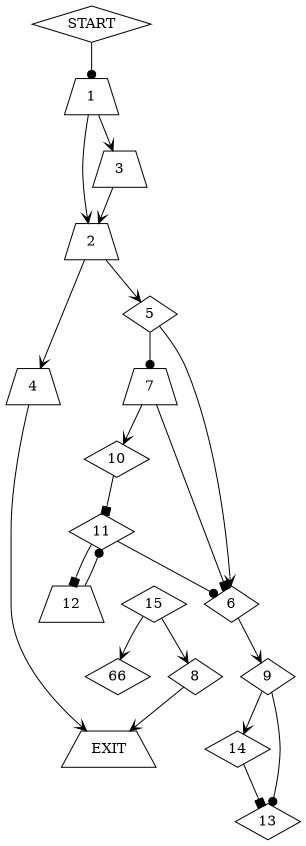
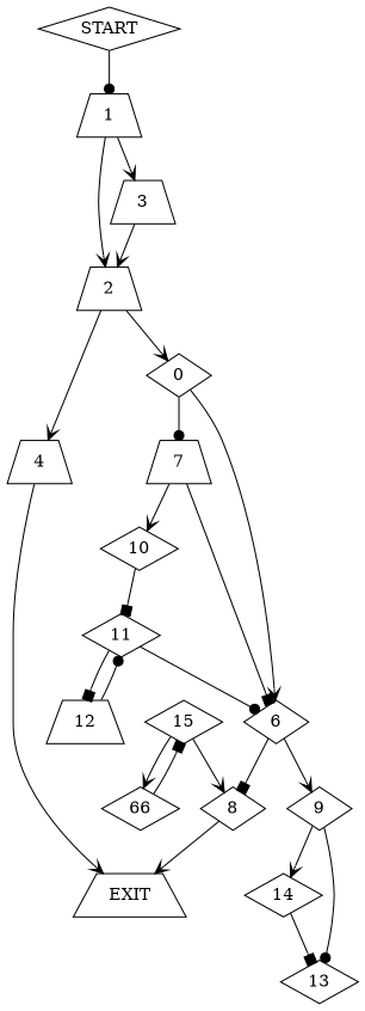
  digraph {
    node [shape=diamond]
    edge [arrowhead=vee]
    n1 [label=START]
    1 [shape=trapezium]
    2 [shape=trapezium]
    3 [shape=trapezium]
    n5 [label=EXIT shape=trapezium]
    4 [shape=trapezium]
-   5
+   5 [label=0]
    6
    7 [shape=trapezium]
    8
    9
    10
    13
    14
    11
    12 [shape=trapezium]
    15
    n18 [label=66]
    n1 -> 1 [arrowhead=dot]
    1 -> 2
    1 -> 3
    2 -> 4
    2 -> 5
    3 -> 2
    4 -> n5
    5 -> 6
    5 -> 7 [arrowhead=dot]
+   6 -> 8 [arrowhead=box]
    6 -> 9
    7 -> 6 [arrowhead=box]
    7 -> 10
    8 -> n5
    9 -> 13 [arrowhead=dot]
    9 -> 14
    10 -> 11 [arrowhead=box]
    14 -> 13 [arrowhead=box]
    11 -> 6 [arrowhead=dot]
    11 -> 12 [arrowhead=box]
    12 -> 11 [arrowhead=dot]
    15 -> 8
    15 -> n18
+   n18 -> 15 [arrowhead=box]
  }
